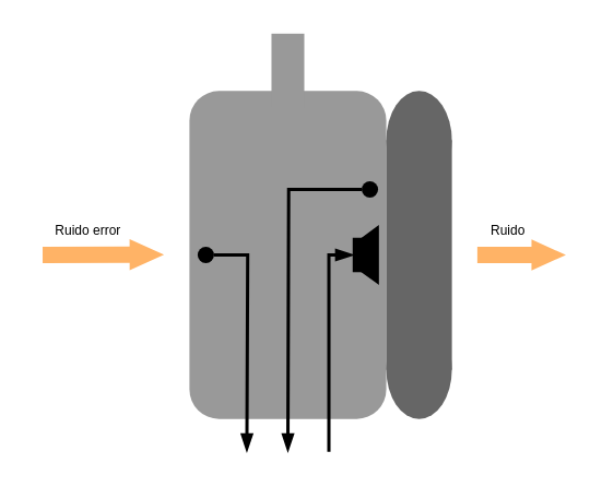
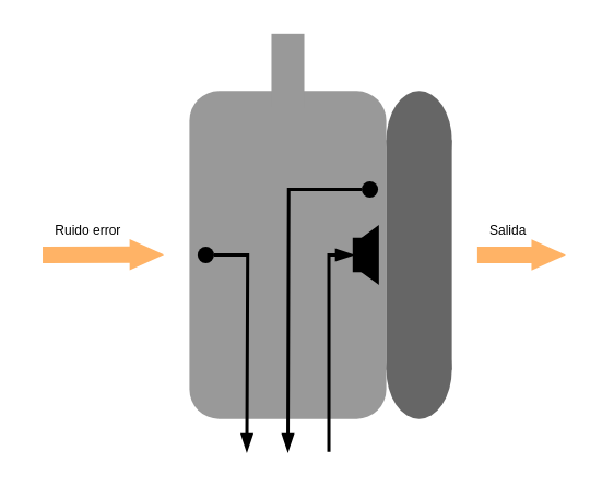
  <mxCell id="0" />
  <mxCell id="1" parent="0" />
  <mxCell id="2" value="" style="rounded=1;whiteSpace=wrap;html=1;fontSize=15;sketch=0;shadow=0;fillColor=#999999;strokeColor=none;" parent="1" vertex="1"><mxGeometry x="115" y="55" width="120" height="200" as="geometry" /></mxCell>
  <mxCell id="3" value="" style="ellipse;whiteSpace=wrap;html=1;rounded=1;shadow=0;sketch=0;fontSize=15;fillColor=#666666;strokeColor=none;fontColor=#333333;" parent="1" vertex="1"><mxGeometry x="235" y="55" width="40" height="60" as="geometry" /></mxCell>
  <mxCell id="4" value="" style="ellipse;whiteSpace=wrap;html=1;rounded=1;shadow=0;sketch=0;fontSize=15;fillColor=#666666;strokeColor=none;fontColor=#333333;" parent="1" vertex="1"><mxGeometry x="235" y="195" width="40" height="60" as="geometry" /></mxCell>
  <mxCell id="5" value="" style="rounded=0;whiteSpace=wrap;html=1;shadow=0;sketch=0;fontSize=15;fillColor=#666666;strokeColor=none;fontColor=#333333;" parent="1" vertex="1"><mxGeometry x="235" y="85" width="40" height="140" as="geometry" /></mxCell>
  <mxCell id="6" value="" style="rounded=0;whiteSpace=wrap;html=1;shadow=0;sketch=0;fontSize=15;strokeColor=none;fillColor=#999999;" parent="1" vertex="1"><mxGeometry x="165" y="20" width="20" height="45" as="geometry" /></mxCell>
  <mxCell id="7" style="edgeStyle=orthogonalEdgeStyle;rounded=0;orthogonalLoop=1;jettySize=auto;html=1;exitX=1;exitY=0.5;exitDx=0;exitDy=0;fontFamily=Helvetica;fontSize=7;endArrow=blockThin;endFill=1;strokeWidth=2;" parent="1" source="8" edge="1"><mxGeometry relative="1" as="geometry"><mxPoint x="150" y="275" as="targetPoint" /></mxGeometry></mxCell>
  <mxCell id="8" value="" style="ellipse;whiteSpace=wrap;html=1;aspect=fixed;rounded=1;shadow=0;sketch=0;fontSize=15;strokeColor=none;fillColor=#000000;" parent="1" vertex="1"><mxGeometry x="120" y="150" width="10" height="10" as="geometry" /></mxCell>
  <mxCell id="9" style="edgeStyle=orthogonalEdgeStyle;rounded=0;orthogonalLoop=1;jettySize=auto;html=1;exitX=0;exitY=0.5;exitDx=0;exitDy=0;fontFamily=Helvetica;fontSize=7;endArrow=blockThin;endFill=1;strokeWidth=2;" parent="1" source="10" edge="1"><mxGeometry relative="1" as="geometry"><mxPoint x="175" y="275" as="targetPoint" /></mxGeometry></mxCell>
  <mxCell id="10" value="" style="ellipse;whiteSpace=wrap;html=1;aspect=fixed;rounded=1;shadow=0;sketch=0;fontSize=15;strokeColor=none;fillColor=#000000;" parent="1" vertex="1"><mxGeometry x="220" y="110" width="10" height="10" as="geometry" /></mxCell>
  <mxCell id="11" value="" style="shape=trapezoid;perimeter=trapezoidPerimeter;whiteSpace=wrap;html=1;fixedSize=1;rounded=0;shadow=0;sketch=0;fontSize=15;strokeColor=default;fillColor=#000000;rotation=-90;size=7.27;" parent="1" vertex="1"><mxGeometry x="207.73" y="150" width="34.53" height="10" as="geometry" /></mxCell>
  <mxCell id="12" style="edgeStyle=orthogonalEdgeStyle;rounded=0;orthogonalLoop=1;jettySize=auto;html=1;exitX=0;exitY=0.5;exitDx=0;exitDy=0;fontFamily=Helvetica;fontSize=7;startArrow=blockThin;startFill=1;endArrow=none;endFill=0;strokeWidth=2;" parent="1" source="13" edge="1"><mxGeometry relative="1" as="geometry"><mxPoint x="200" y="275" as="targetPoint" /><Array as="points"><mxPoint x="200" y="155" /></Array></mxGeometry></mxCell>
  <mxCell id="13" value="" style="rounded=0;whiteSpace=wrap;html=1;shadow=0;sketch=0;fontSize=15;strokeColor=default;fillColor=#000000;" parent="1" vertex="1"><mxGeometry x="215" y="145" width="5" height="20" as="geometry" /></mxCell>
  <mxCell id="14" value="" style="shape=flexArrow;endArrow=classic;html=1;fontFamily=Helvetica;fontSize=7;strokeColor=none;fillColor=#FFB366;endWidth=8;endSize=6.66;" parent="1" edge="1"><mxGeometry width="50" height="50" relative="1" as="geometry"><mxPoint x="25" y="155" as="sourcePoint" /><mxPoint x="100" y="154.8" as="targetPoint" /></mxGeometry></mxCell>
  <mxCell id="15" value="Ruido error" style="text;html=1;align=center;verticalAlign=middle;resizable=0;points=[];autosize=1;strokeColor=none;fillColor=none;fontSize=8;fontFamily=Helvetica;fontStyle=0" parent="1" vertex="1"><mxGeometry x="20" y="130" width="65" height="20" as="geometry" /></mxCell>
  <mxCell id="16" value="" style="shape=flexArrow;endArrow=classic;html=1;fontFamily=Helvetica;fontSize=7;strokeColor=none;fillColor=#FFB366;endWidth=8;endSize=6.66;" parent="1" edge="1"><mxGeometry width="50" height="50" relative="1" as="geometry"><mxPoint x="290" y="154.96" as="sourcePoint" /><mxPoint x="345" y="155" as="targetPoint" /></mxGeometry></mxCell>
- <mxCell id="17" value="Ruido" style="text;html=1;align=center;verticalAlign=middle;resizable=0;points=[];autosize=1;strokeColor=none;fillColor=none;fontSize=8;fontFamily=Helvetica;fontStyle=0" parent="1" vertex="1"><mxGeometry x="291" y="130" width="35" height="20" as="geometry" /></mxCell>
+ <mxCell id="17" value="Salida" style="text;html=1;align=center;verticalAlign=middle;resizable=0;points=[];autosize=1;strokeColor=none;fillColor=none;fontSize=8;fontFamily=Helvetica;fontStyle=0" parent="1" vertex="1"><mxGeometry x="291" y="130" width="35" height="20" as="geometry" /></mxCell>
